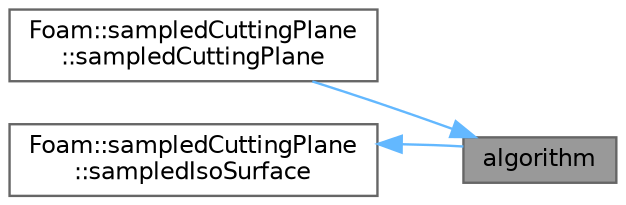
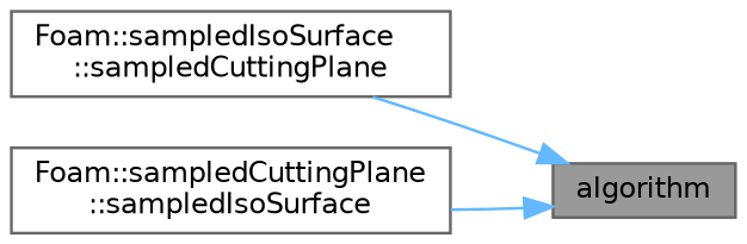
  digraph {
    rankdir=RL
    node [color=grey40 fillcolor=white fontname=Helvetica fontsize=10 shape=box style=filled]
    edge [color=steelblue1 dir=back fontname=Helvetica fontsize=10 labelfontname=Helvetica labelfontsize=10 style=solid]
    n1 [color=gray40 fillcolor=grey60 fontcolor=black height=0.2 label=algorithm width=0.4]
-   n2 [height=0.2 label="Foam::sampledCuttingPlane\l::sampledCuttingPlane" width=0.4]
+   n2 [height=0.2 label="Foam::sampledIsoSurface\l::sampledCuttingPlane" width=0.4]
    n3 [height=0.2 label="Foam::sampledCuttingPlane\l::sampledIsoSurface" width=0.4]
    n1 -> n2
-   n3 -> n1
+   n1 -> n3
  }
